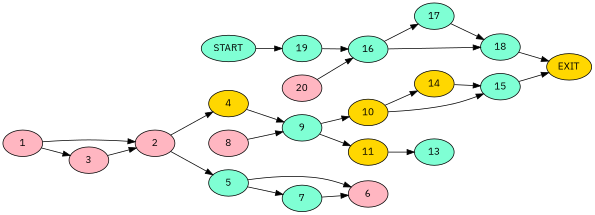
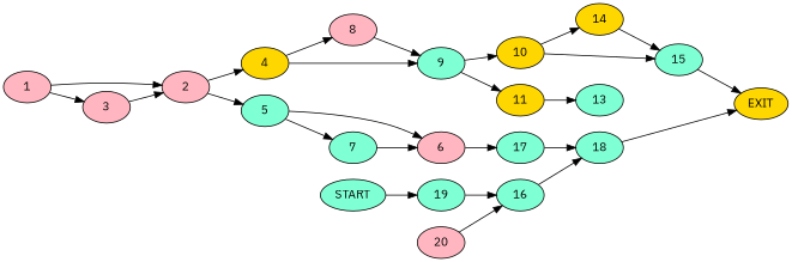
  digraph {
    fontname="IBM Plex Sans"
    rankdir=LR
    node [fillcolor=aquamarine fontname="IBM Plex Sans" style=filled]
    edge [fontname="IBM Plex Sans"]
    n1 [label=START]
    19
    1 [fillcolor=lightpink]
    2 [fillcolor=lightpink]
    3 [fillcolor=lightpink]
    16
    n7 [fillcolor=gold label=EXIT]
    4 [fillcolor=gold]
    5
    8 [fillcolor=lightpink]
    9
    6 [fillcolor=lightpink]
    7
    10 [fillcolor=gold]
    11 [fillcolor=gold]
    14 [fillcolor=gold]
    15
    13
    17
    18
    20 [fillcolor=lightpink]
    n1 -> 19
    19 -> 16
    1 -> 2
    1 -> 3
    2 -> 4
    2 -> 5
    3 -> 2
-   16 -> 17
+   6 -> 17
    16 -> 18
+   4 -> 8
    4 -> 9
    5 -> 6
    5 -> 7
    8 -> 9
    9 -> 10
    9 -> 11
    7 -> 6
    10 -> 14
    10 -> 15
    11 -> 13
    14 -> 15
    15 -> n7
    17 -> 18
    18 -> n7
    20 -> 16
  }
